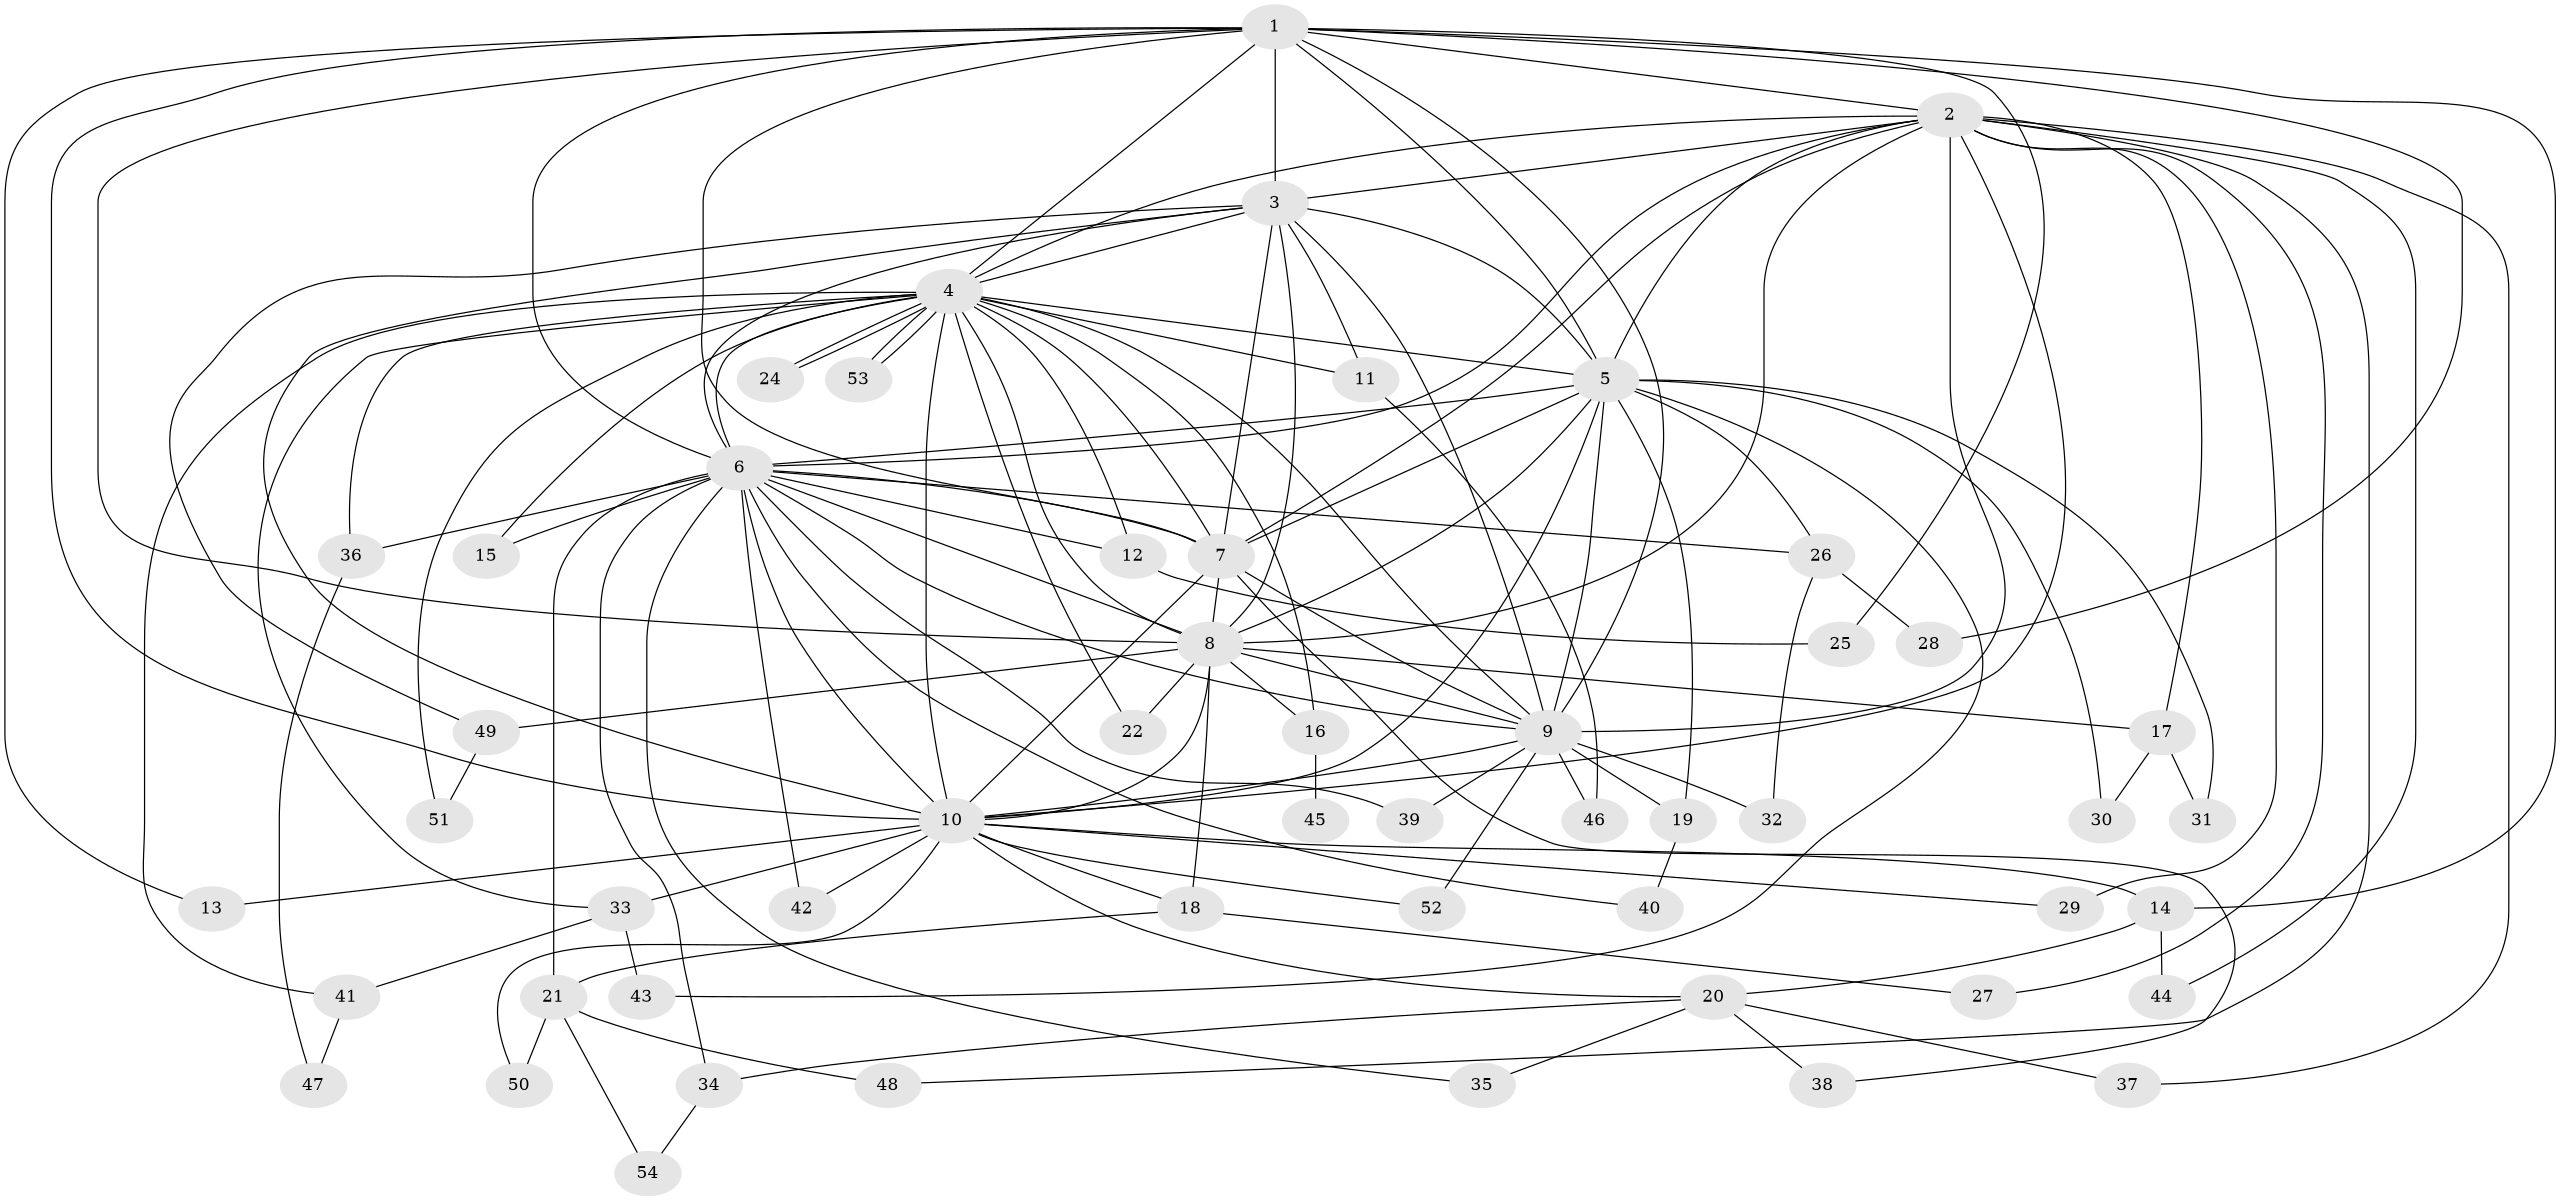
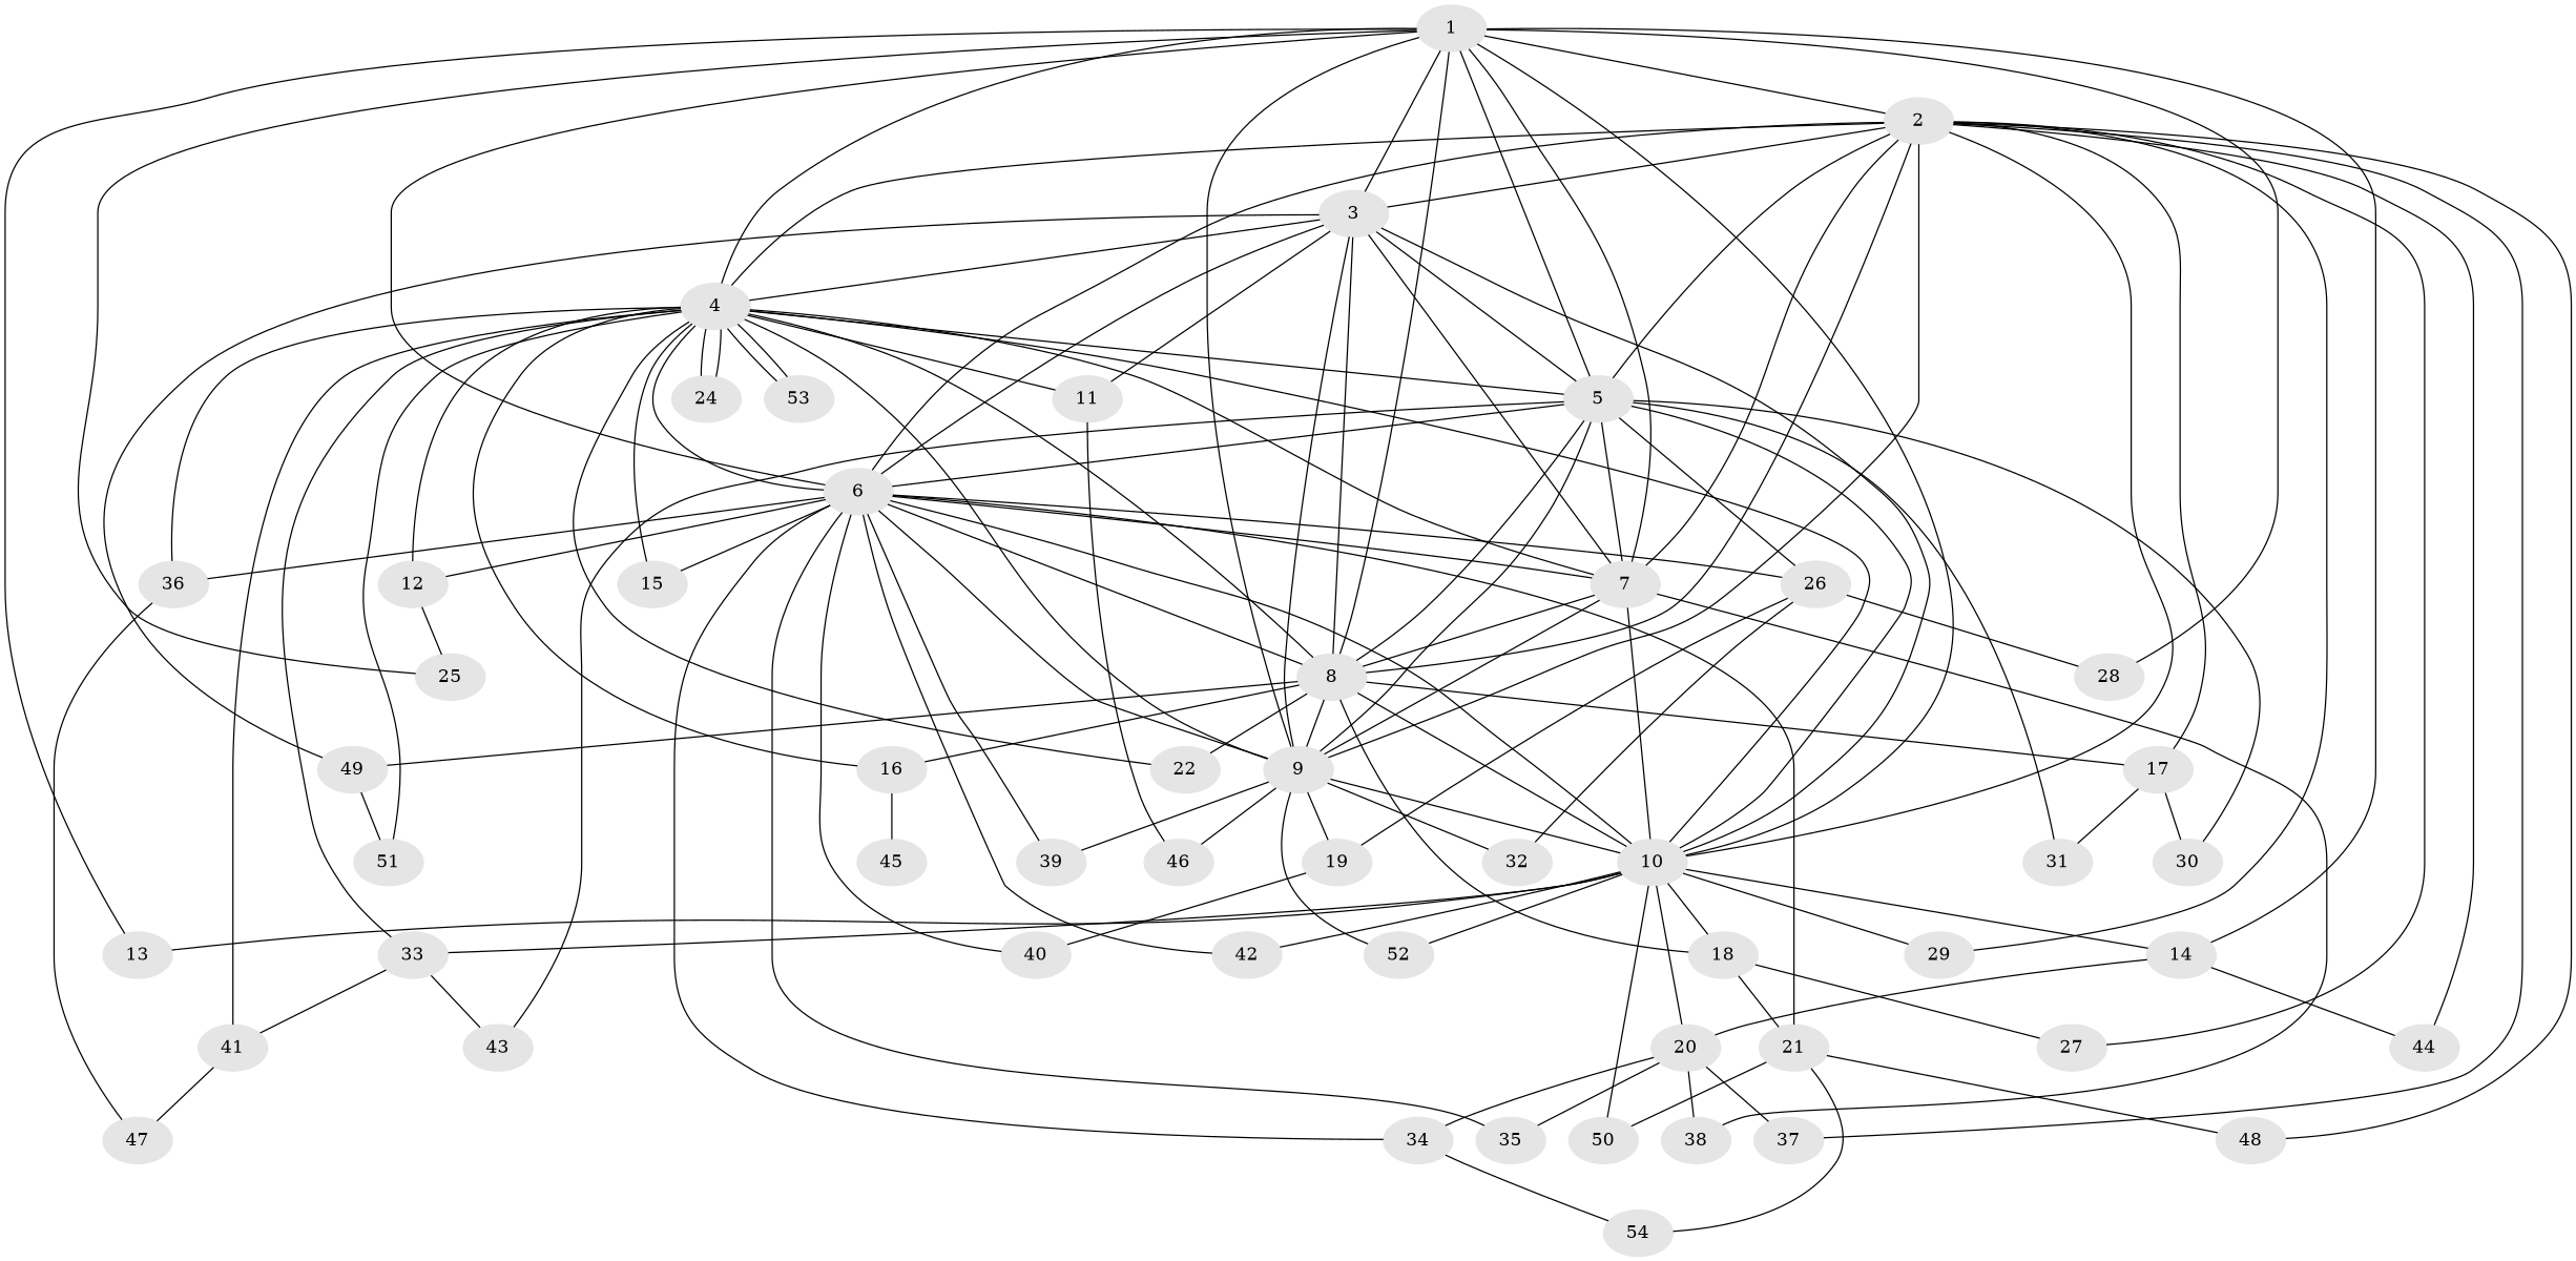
  graph {
    node [color=gray90 style=filled]
    1
    2
    3
    4
    5
    6
    7
    8
    9
    10
    13
    14
    25
    28
    17
    27
    29
    37
    44
    48
    11
    49
    12
    15
    16
    22
    24
    33
    36
    41
    51
    53
    19
    26
    30
    31
    43
    21
    34
    35
    39
    40
    42
    38
    18
    32
    46
    52
    20
    50
    45
    47
    54
    1 -- 2
    1 -- 3
    1 -- 4
    1 -- 5
    1 -- 6
    1 -- 7
    1 -- 8
    1 -- 9
    1 -- 10
    1 -- 13
    1 -- 14
    1 -- 25
    1 -- 28
    2 -- 3
    2 -- 4
    2 -- 5
    2 -- 6
    2 -- 7
    2 -- 8
    2 -- 9
    2 -- 10
    2 -- 17
    2 -- 27
    2 -- 29
    2 -- 37
    2 -- 44
    2 -- 48
    3 -- 4
    3 -- 5
    3 -- 6
    3 -- 7
    3 -- 8
    3 -- 9
    3 -- 10
    3 -- 11
    3 -- 49
    4 -- 5
    4 -- 6
    4 -- 7
    4 -- 8
    4 -- 9
    4 -- 10
    4 -- 11
    4 -- 12
    4 -- 15
    4 -- 16
    4 -- 22
    4 -- 24
    4 -- 24
    4 -- 33
    4 -- 36
    4 -- 41
    4 -- 51
    4 -- 53
    4 -- 53
    5 -- 6
    5 -- 7
    5 -- 8
    5 -- 9
    5 -- 10
-   5 -- 19
+   26 -- 19
    5 -- 26
    5 -- 30
    5 -- 31
    5 -- 43
    6 -- 7
    6 -- 8
    6 -- 9
    6 -- 10
    6 -- 12
    6 -- 15
    6 -- 36
    6 -- 26
    6 -- 21
    6 -- 34
    6 -- 35
    6 -- 39
    6 -- 40
    6 -- 42
    7 -- 8
    7 -- 9
    7 -- 10
    7 -- 38
    8 -- 9
    8 -- 10
    8 -- 17
    8 -- 49
    8 -- 16
    8 -- 22
    8 -- 18
    9 -- 10
    9 -- 19
    9 -- 39
    9 -- 32
    9 -- 46
    9 -- 52
    10 -- 13
    10 -- 14
    10 -- 29
    10 -- 33
    10 -- 42
    10 -- 18
    10 -- 52
    10 -- 20
    10 -- 50
    14 -- 44
    14 -- 20
    17 -- 30
    17 -- 31
    11 -- 46
    49 -- 51
    12 -- 25
    16 -- 45
    33 -- 41
    33 -- 43
    36 -- 47
    41 -- 47
    19 -- 40
    26 -- 28
    26 -- 32
    21 -- 48
    21 -- 50
    21 -- 54
    34 -- 54
    18 -- 27
    18 -- 21
    20 -- 37
    20 -- 34
    20 -- 35
    20 -- 38
  }
